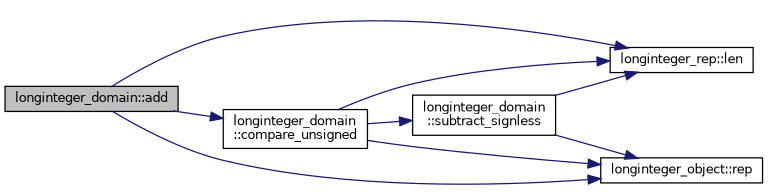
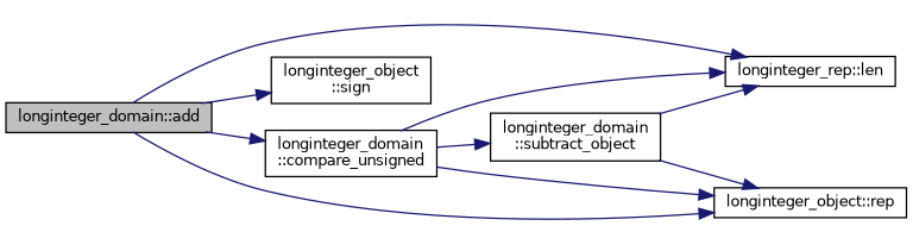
  digraph {
    rankdir=LR
    node [color=black fillcolor=white fontname=Helvetica fontsize=10 shape=record style=filled]
    edge [color=midnightblue fontname=Helvetica fontsize=10 labelfontname=Helvetica labelfontsize=10 style=solid]
    n1 [fillcolor=grey75 fontcolor=black height=0.2 label="longinteger_domain::add" width=0.4]
    n2 [height=0.2 label="longinteger_rep::len" width=0.4]
+   n3 [height=0.2 label="longinteger_object\l::sign" width=0.4]
    n4 [height=0.2 label="longinteger_domain\l::compare_unsigned" width=0.4]
    n5 [height=0.2 label="longinteger_object::rep" width=0.4]
-   n6 [height=0.2 label="longinteger_domain\l::subtract_signless" width=0.4]
+   n6 [height=0.2 label="longinteger_domain\l::subtract_object" width=0.4]
    n1 -> n2
+   n1 -> n3
    n1 -> n4
    n1 -> n5
    n4 -> n2
    n4 -> n5
    n4 -> n6
    n6 -> n2
    n6 -> n5
  }
